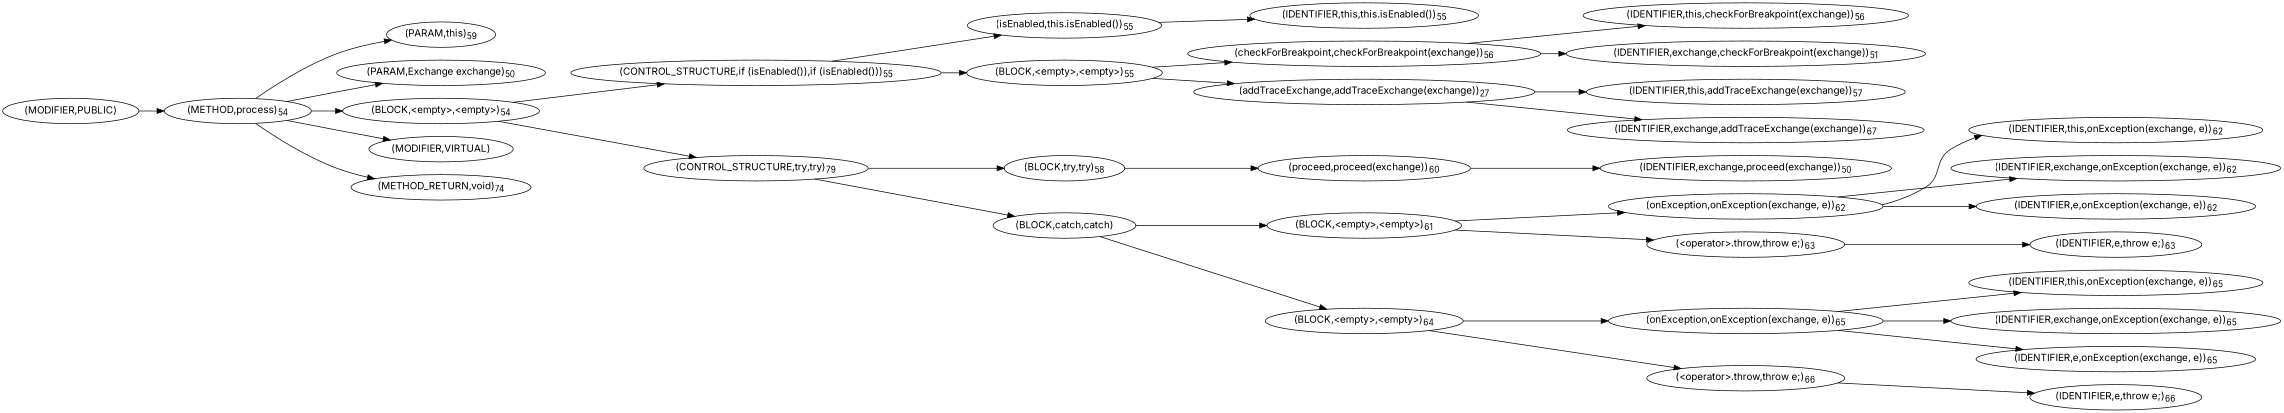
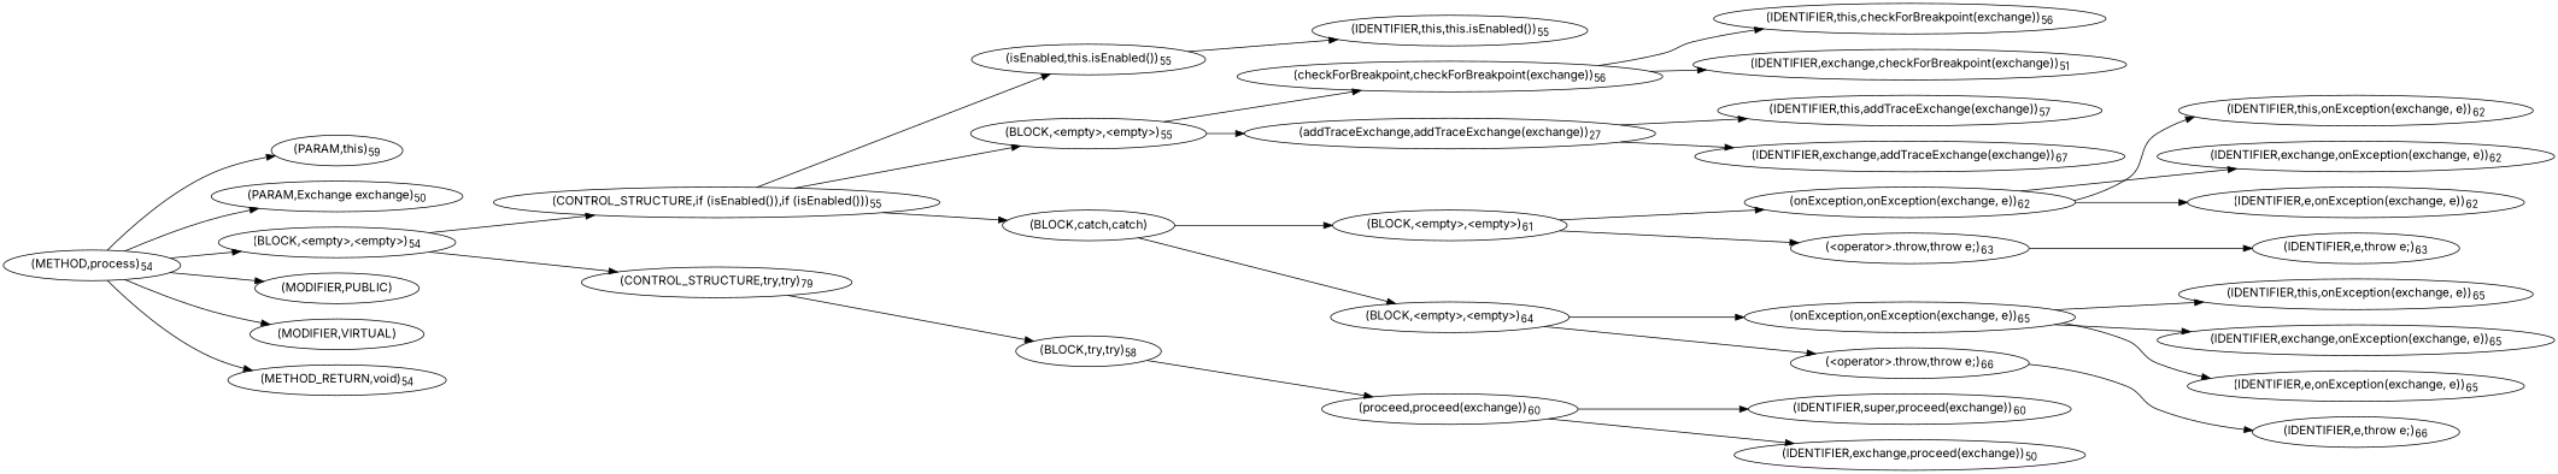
  digraph {
    fontname=Inter
    rankdir=LR
    node [fontname=Inter]
    edge [fontname=Inter]
    n1 [label=<(METHOD,process)<SUB>54</SUB>>]
    n2 [label=<(PARAM,this)<SUB>59</SUB>>]
    n3 [label=<(PARAM,Exchange exchange)<SUB>50</SUB>>]
    n4 [label=<(BLOCK,&lt;empty&gt;,&lt;empty&gt;)<SUB>54</SUB>>]
    n5 [label=<(MODIFIER,PUBLIC)>]
    n6 [label=<(MODIFIER,VIRTUAL)>]
-   n7 [label=<(METHOD_RETURN,void)<SUB>74</SUB>>]
+   n7 [label=<(METHOD_RETURN,void)<SUB>54</SUB>>]
    n8 [label=<(CONTROL_STRUCTURE,if (isEnabled()),if (isEnabled()))<SUB>55</SUB>>]
    n9 [label=<(CONTROL_STRUCTURE,try,try)<SUB>79</SUB>>]
    n10 [label=<(isEnabled,this.isEnabled())<SUB>55</SUB>>]
    n11 [label=<(BLOCK,&lt;empty&gt;,&lt;empty&gt;)<SUB>55</SUB>>]
    n12 [label=<(BLOCK,try,try)<SUB>58</SUB>>]
    n13 [label=<(BLOCK,catch,catch)>]
    n14 [label=<(IDENTIFIER,this,this.isEnabled())<SUB>55</SUB>>]
    n15 [label=<(checkForBreakpoint,checkForBreakpoint(exchange))<SUB>56</SUB>>]
    n16 [label=<(addTraceExchange,addTraceExchange(exchange))<SUB>27</SUB>>]
    n17 [label=<(IDENTIFIER,this,checkForBreakpoint(exchange))<SUB>56</SUB>>]
    n18 [label=<(IDENTIFIER,exchange,checkForBreakpoint(exchange))<SUB>51</SUB>>]
    n19 [label=<(IDENTIFIER,this,addTraceExchange(exchange))<SUB>57</SUB>>]
    n20 [label=<(IDENTIFIER,exchange,addTraceExchange(exchange))<SUB>67</SUB>>]
    n21 [label=<(proceed,proceed(exchange))<SUB>60</SUB>>]
    n22 [label=<(BLOCK,&lt;empty&gt;,&lt;empty&gt;)<SUB>61</SUB>>]
    n23 [label=<(BLOCK,&lt;empty&gt;,&lt;empty&gt;)<SUB>64</SUB>>]
+   n24 [label=<(IDENTIFIER,super,proceed(exchange))<SUB>60</SUB>>]
    n25 [label=<(IDENTIFIER,exchange,proceed(exchange))<SUB>50</SUB>>]
    n26 [label=<(onException,onException(exchange, e))<SUB>62</SUB>>]
    n27 [label=<(&lt;operator&gt;.throw,throw e;)<SUB>63</SUB>>]
    n28 [label=<(onException,onException(exchange, e))<SUB>65</SUB>>]
    n29 [label=<(&lt;operator&gt;.throw,throw e;)<SUB>66</SUB>>]
    n30 [label=<(IDENTIFIER,this,onException(exchange, e))<SUB>62</SUB>>]
    n31 [label=<(IDENTIFIER,exchange,onException(exchange, e))<SUB>62</SUB>>]
    n32 [label=<(IDENTIFIER,e,onException(exchange, e))<SUB>62</SUB>>]
    n33 [label=<(IDENTIFIER,e,throw e;)<SUB>63</SUB>>]
    n34 [label=<(IDENTIFIER,this,onException(exchange, e))<SUB>65</SUB>>]
    n35 [label=<(IDENTIFIER,exchange,onException(exchange, e))<SUB>65</SUB>>]
    n36 [label=<(IDENTIFIER,e,onException(exchange, e))<SUB>65</SUB>>]
    n37 [label=<(IDENTIFIER,e,throw e;)<SUB>66</SUB>>]
    n1 -> n2
    n1 -> n3
    n1 -> n4
-   n5 -> n1
+   n1 -> n5
    n1 -> n6
    n1 -> n7
    n4 -> n8
    n4 -> n9
    n8 -> n10
    n8 -> n11
    n9 -> n12
-   n9 -> n13
+   n8 -> n13
    n10 -> n14
    n11 -> n15
    n11 -> n16
    n12 -> n21
    n13 -> n22
    n13 -> n23
    n15 -> n17
    n15 -> n18
    n16 -> n19
    n16 -> n20
+   n21 -> n24
    n21 -> n25
    n22 -> n26
    n22 -> n27
    n23 -> n28
    n23 -> n29
    n26 -> n30
    n26 -> n31
    n26 -> n32
    n27 -> n33
    n28 -> n34
    n28 -> n35
    n28 -> n36
    n29 -> n37
  }
